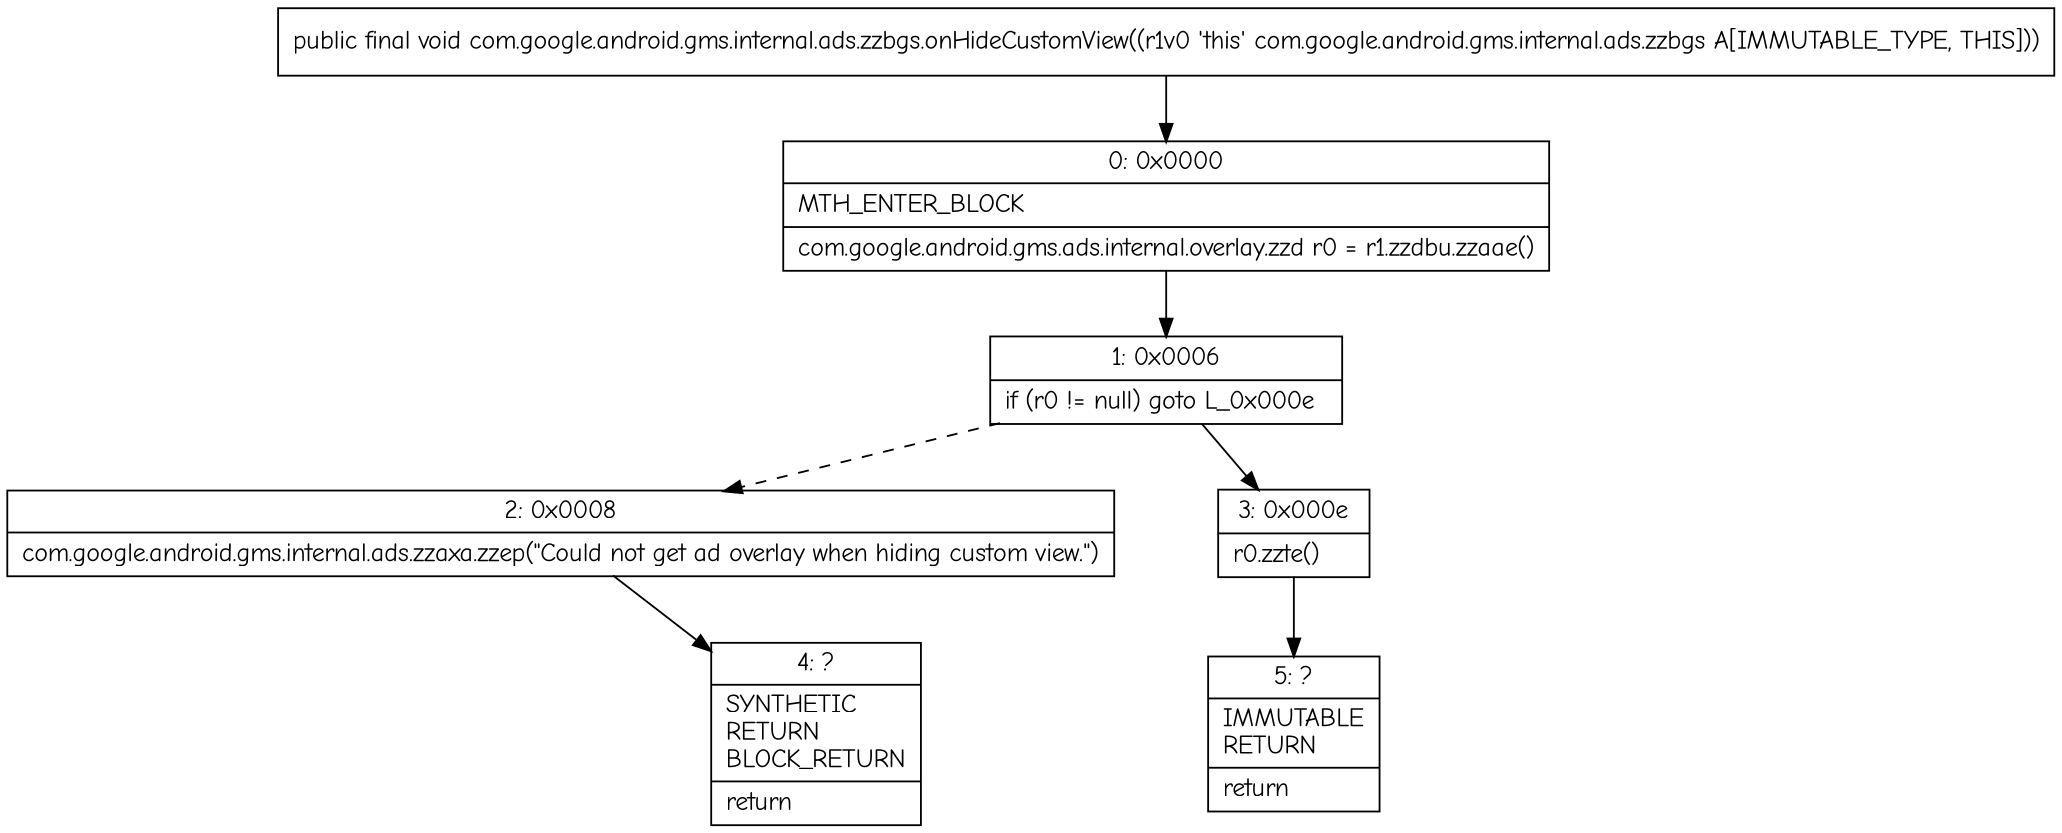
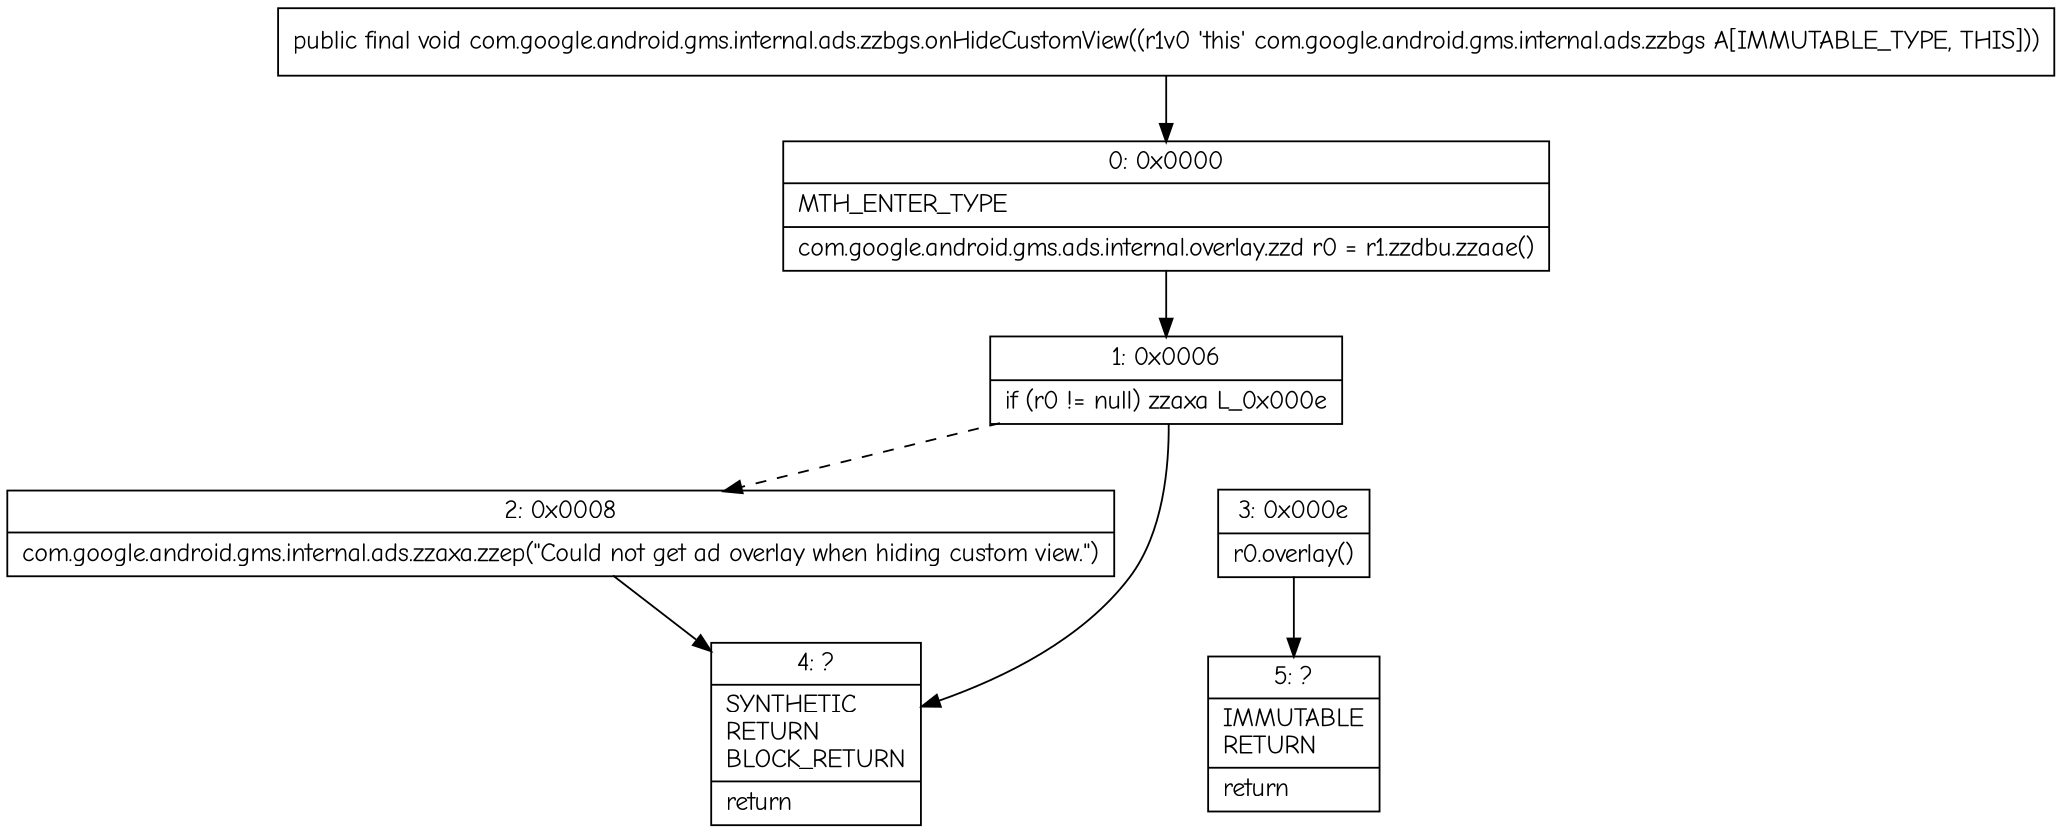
  digraph {
    fontname="Comic Neue"
    node [fontname="Comic Neue" shape=record]
    edge [fontname="Comic Neue"]
-   n1 [label="{0\:\ 0x0000|MTH_ENTER_BLOCK\l|com.google.android.gms.ads.internal.overlay.zzd r0 = r1.zzdbu.zzaae()\l}"]
-   n2 [label="{1\:\ 0x0006|if (r0 != null) goto L_0x000e\l}"]
+   n1 [label="{0\:\ 0x0000|MTH_ENTER_TYPE\l|com.google.android.gms.ads.internal.overlay.zzd r0 = r1.zzdbu.zzaae()\l}"]
+   n2 [label="{1\:\ 0x0006|if (r0 != null) zzaxa L_0x000e\l}"]
    n3 [label="{2\:\ 0x0008|com.google.android.gms.internal.ads.zzaxa.zzep(\"Could not get ad overlay when hiding custom view.\")\l}"]
-   n4 [label="{3\:\ 0x000e|r0.zzte()\l}"]
+   n4 [label="{3\:\ 0x000e|r0.overlay()\l}"]
    n5 [label="{4\:\ ?|SYNTHETIC\lRETURN\lBLOCK_RETURN\l|return\l}"]
    n6 [label="{5\:\ ?|IMMUTABLE\lRETURN\l|return\l}"]
    n7 [label="{public final void com.google.android.gms.internal.ads.zzbgs.onHideCustomView((r1v0 'this' com.google.android.gms.internal.ads.zzbgs A[IMMUTABLE_TYPE, THIS])) }"]
    n1 -> n2
    n2 -> n3 [style=dashed]
-   n2 -> n4
+   n2 -> n5
    n3 -> n5
    n4 -> n6
    n7 -> n1
  }
